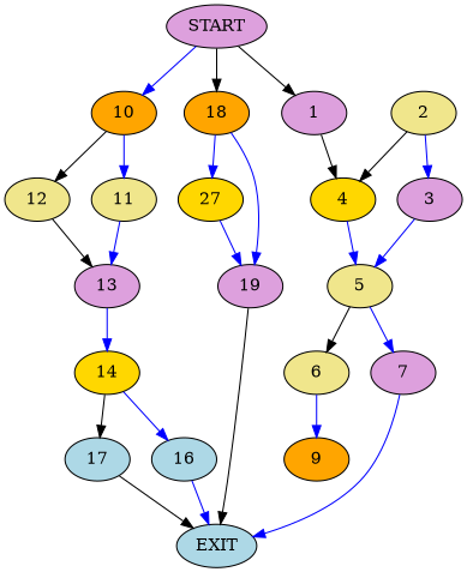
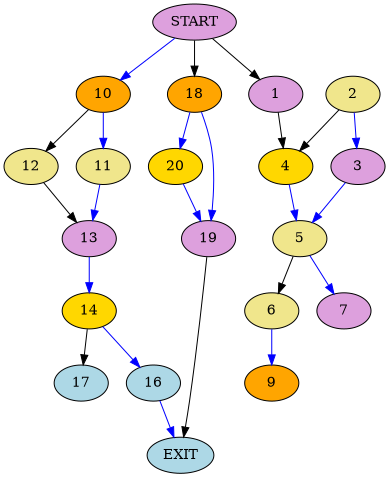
  digraph {
    node [fillcolor=plum style=filled]
    edge [color=blue]
    n1 [label=START]
    1
    10 [fillcolor=orange]
    18 [fillcolor=orange]
    4 [fillcolor=gold]
    11 [fillcolor=khaki]
    12 [fillcolor=khaki]
    19
-   20 [fillcolor=gold label=27]
+   20 [fillcolor=gold]
    n10 [fillcolor=lightblue label=EXIT]
    2 [fillcolor=khaki]
    3
    5 [fillcolor=khaki]
    6 [fillcolor=khaki]
    7
    9 [fillcolor=orange]
    13
    14 [fillcolor=gold]
    16 [fillcolor=lightblue]
    17 [fillcolor=lightblue]
    n1 -> 1 [color=black]
    n1 -> 10
    n1 -> 18 [color=black]
    1 -> 4 [color=black]
    10 -> 11
    10 -> 12 [color=black]
    18 -> 19
    18 -> 20
    4 -> 5
    11 -> 13
    12 -> 13 [color=black]
    19 -> n10 [color=black]
    20 -> 19
    2 -> 4 [color=black]
    2 -> 3
    3 -> 5
    5 -> 6 [color=black]
    5 -> 7
    6 -> 9
-   7 -> n10
    13 -> 14
    14 -> 16
    14 -> 17 [color=black]
    16 -> n10
-   17 -> n10 [color=black]
  }
